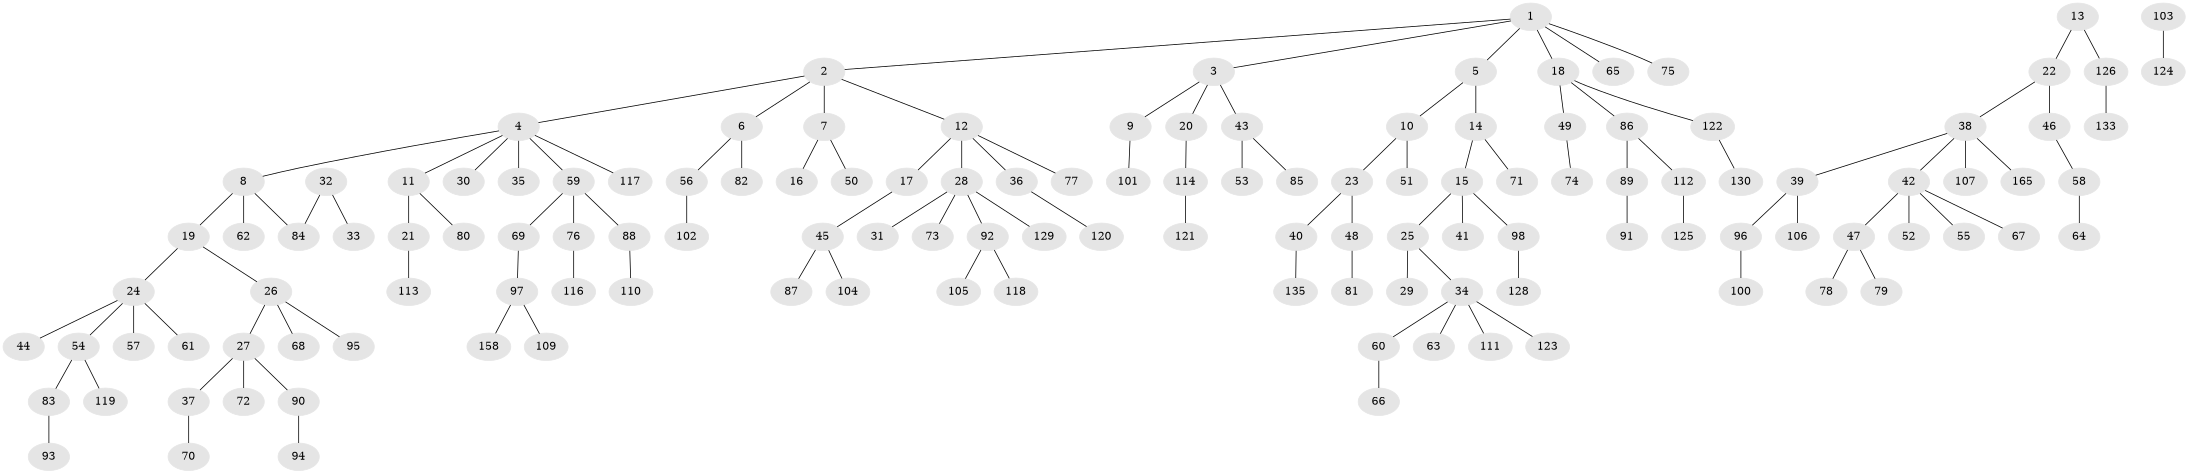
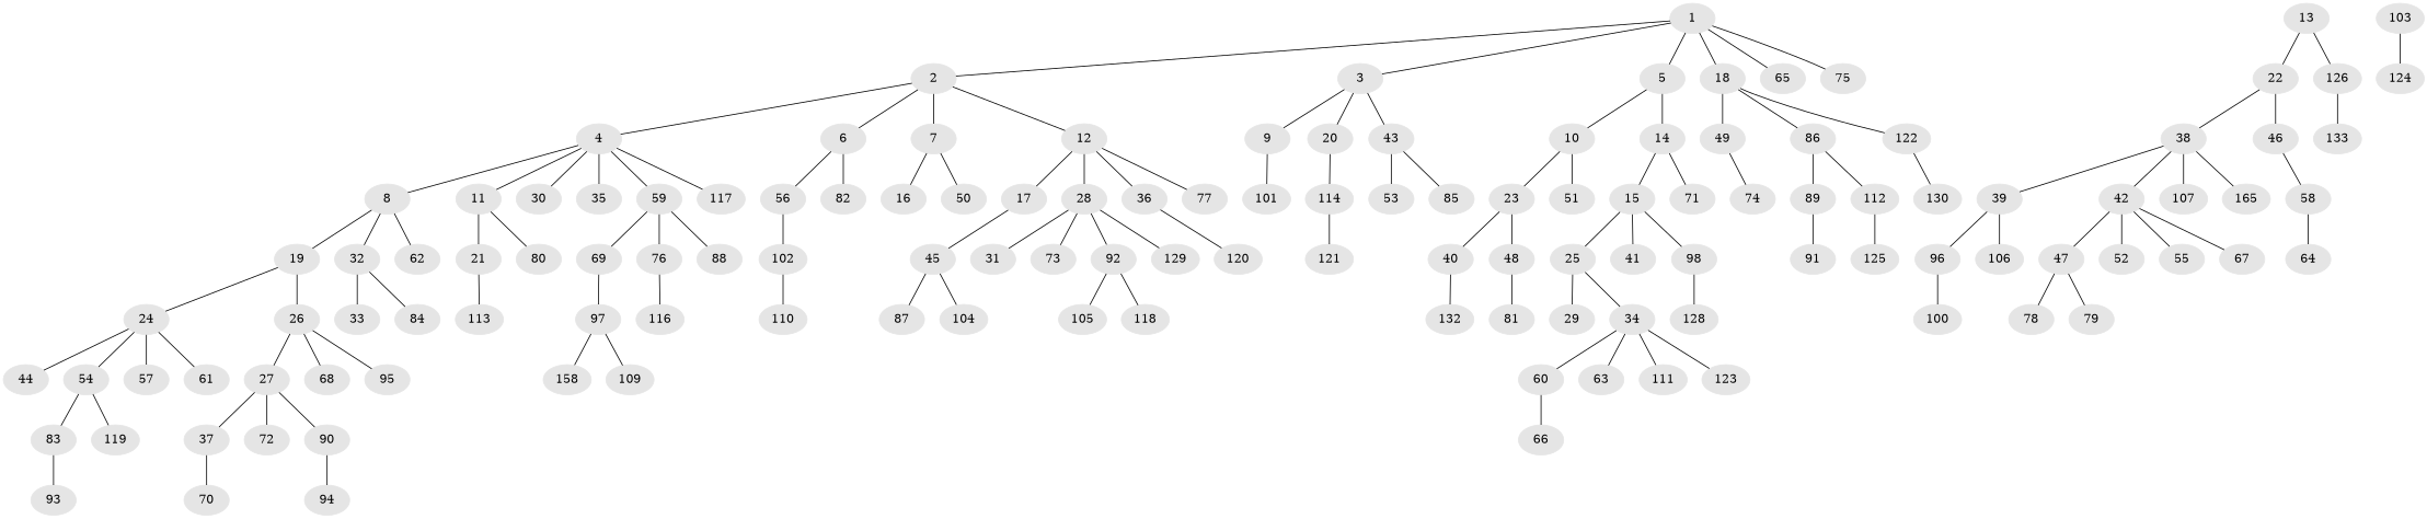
  graph {
    node [color=gray90 style=filled]
    1
    2
    3
    5
    18
    65
    75
    4
    6
    7
    12
    9
    20
    43
    10
    14
    49
    86
    122
    8
    11
    30
    35
    59
    117
    56
    82
    16
    50
    17
    28
    36
    77
    101
    114
    53
    85
    19
    32
    62
    21
    80
    69
    76
    88
    23
    51
    15
    71
    102
    13
    22
    126
    24
    26
    33
    84
    40
    48
    113
    45
    31
    73
    92
    129
    120
    38
    46
    n69 [label=133]
    25
    41
    98
    29
    34
    128
    87
    104
    74
    89
    112
    130
    44
    54
    57
    61
    27
    68
    95
    121
    39
    42
    107
    n93 [label=165]
    58
-   132 [label=135]
+   132
    81
    83
    119
    60
    63
    111
    123
    37
    72
    90
    70
    94
    105
    118
    66
    96
    106
    47
    52
    55
    67
    100
    78
    79
    64
    93
    110
    97
    116
    n125 [label=158]
    109
    91
    125
    103
    124
    1 -- 2
    1 -- 3
    1 -- 5
    1 -- 18
    1 -- 65
    1 -- 75
    2 -- 4
    2 -- 6
    2 -- 7
    2 -- 12
    3 -- 9
    3 -- 20
    3 -- 43
    5 -- 10
    5 -- 14
    18 -- 49
    18 -- 86
    18 -- 122
    4 -- 8
    4 -- 11
    4 -- 30
    4 -- 35
    4 -- 59
    4 -- 117
    6 -- 56
    6 -- 82
    7 -- 16
    7 -- 50
    12 -- 17
    12 -- 28
    12 -- 36
    12 -- 77
    9 -- 101
    20 -- 114
    43 -- 53
    43 -- 85
    10 -- 23
    10 -- 51
    14 -- 15
    14 -- 71
    49 -- 74
    86 -- 89
    86 -- 112
    122 -- 130
    8 -- 19
-   8 -- 84
+   8 -- 32
    8 -- 62
    11 -- 21
    11 -- 80
    59 -- 69
    59 -- 76
    59 -- 88
    56 -- 102
    17 -- 45
    28 -- 31
    28 -- 73
    28 -- 92
    28 -- 129
    36 -- 120
    114 -- 121
    19 -- 24
    19 -- 26
    32 -- 33
    32 -- 84
    21 -- 113
    69 -- 97
    76 -- 116
    23 -- 40
    23 -- 48
    15 -- 25
    15 -- 41
    15 -- 98
-   88 -- 110
+   102 -- 110
    13 -- 22
    13 -- 126
    22 -- 38
    22 -- 46
    126 -- n69
    24 -- 44
    24 -- 54
    24 -- 57
    24 -- 61
    26 -- 27
    26 -- 68
    26 -- 95
    40 -- 132
    48 -- 81
    45 -- 87
    45 -- 104
    92 -- 105
    92 -- 118
    38 -- 39
    38 -- 42
    38 -- 107
    38 -- n93
    46 -- 58
    25 -- 29
    25 -- 34
    98 -- 128
    34 -- 60
    34 -- 63
    34 -- 111
    34 -- 123
    89 -- 91
    112 -- 125
    54 -- 83
    54 -- 119
    27 -- 37
    27 -- 72
    27 -- 90
    39 -- 96
    39 -- 106
    42 -- 47
    42 -- 52
    42 -- 55
    42 -- 67
    58 -- 64
    83 -- 93
    60 -- 66
    37 -- 70
    90 -- 94
    96 -- 100
    47 -- 78
    47 -- 79
    97 -- n125
    97 -- 109
    103 -- 124
  }
